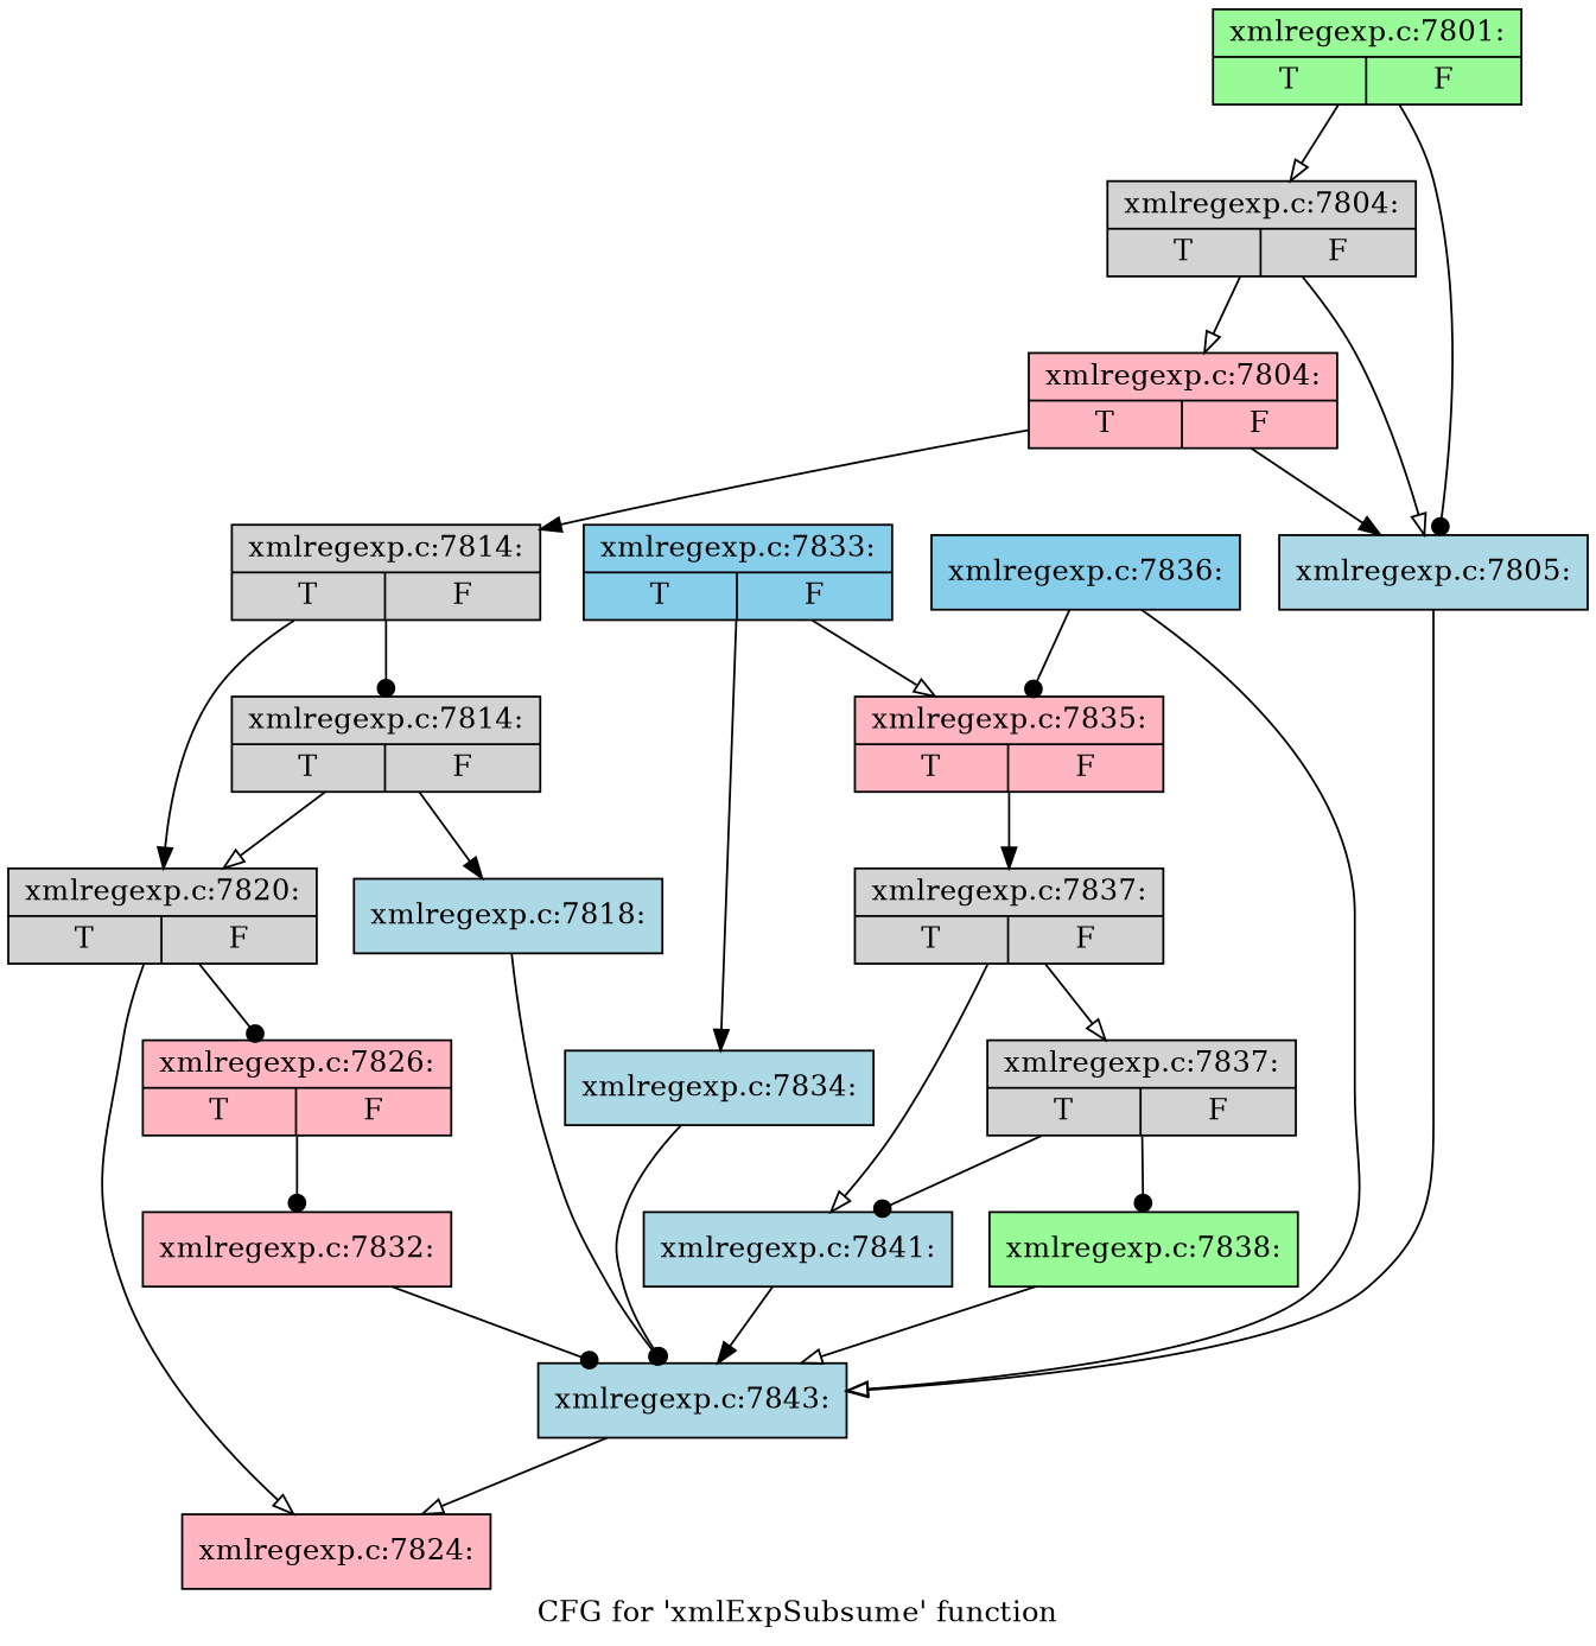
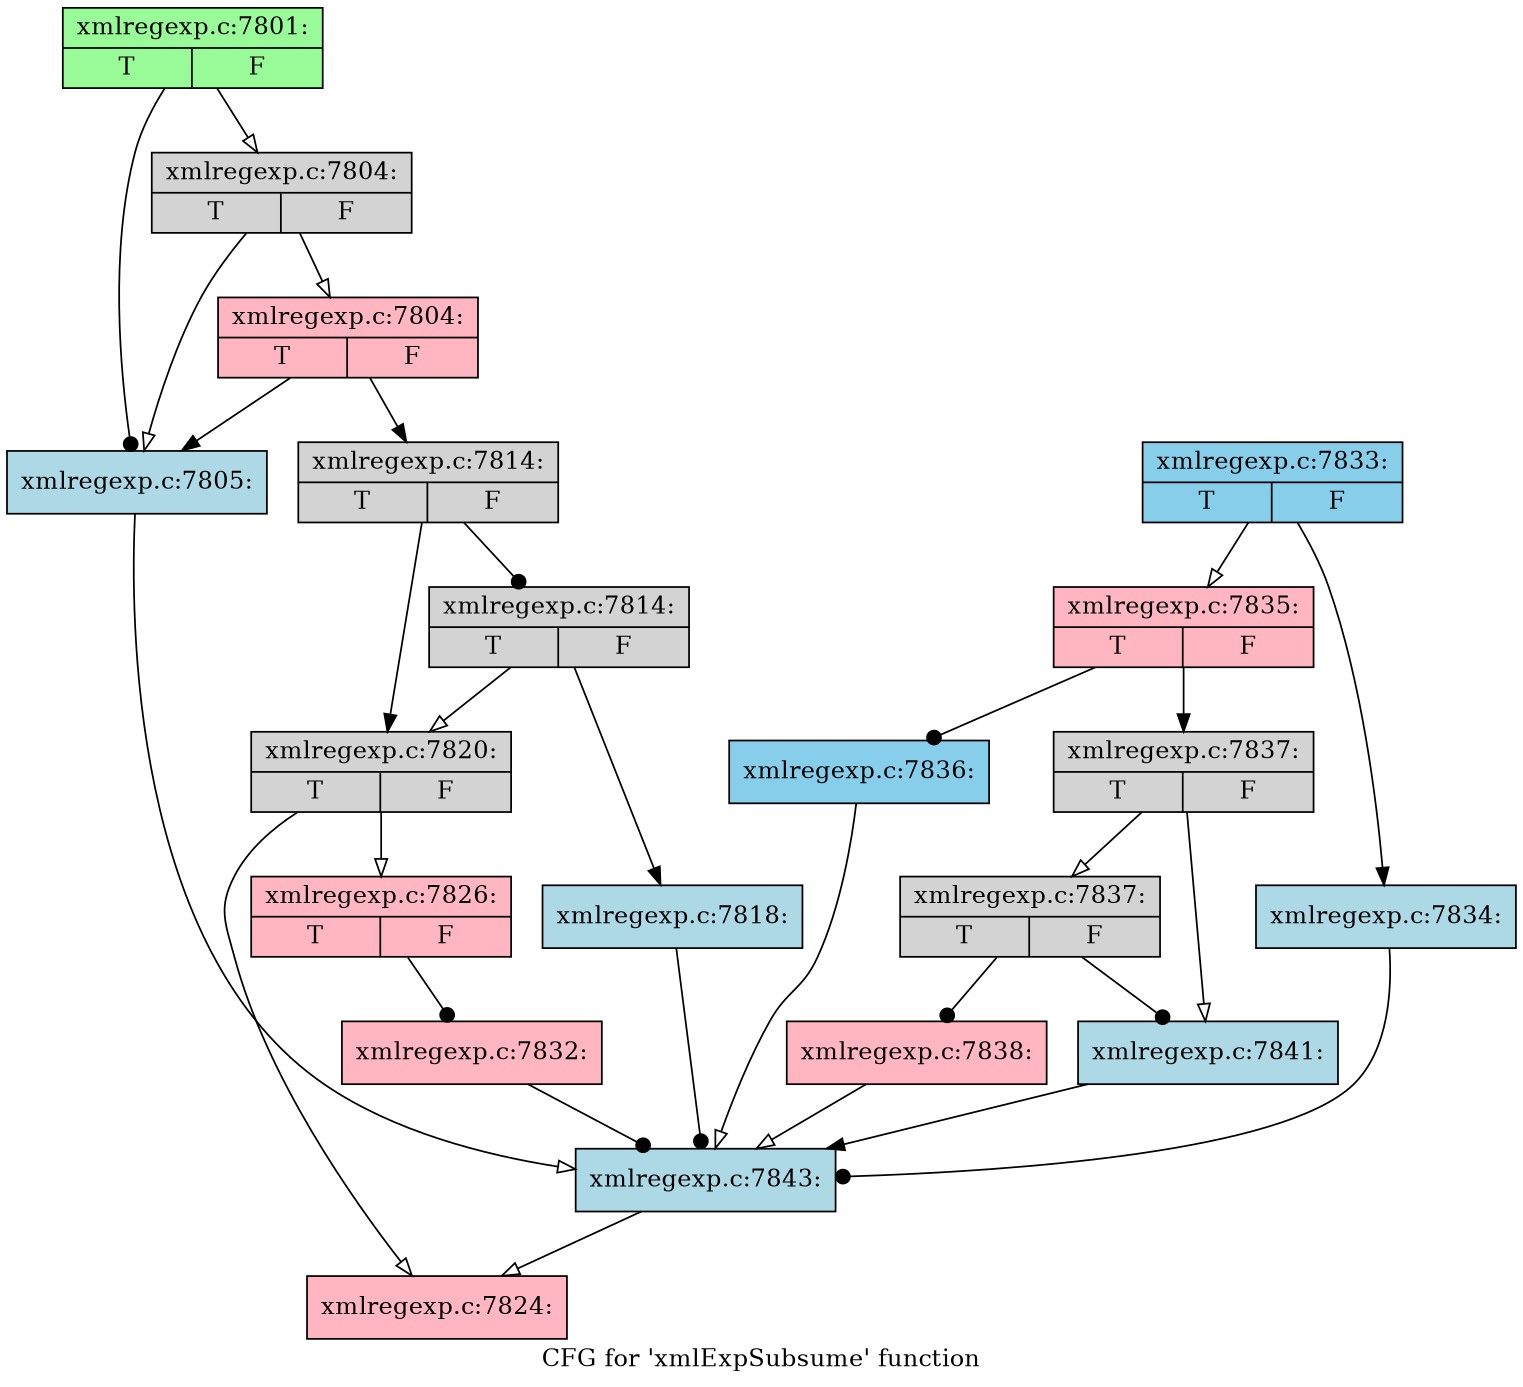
  digraph {
    label="CFG for 'xmlExpSubsume' function"
    node [fillcolor=lightgrey shape=record style=filled]
    edge [arrowhead=onormal]
    n1 [fillcolor=palegreen label="{xmlregexp.c:7801:|{<s0>T|<s1>F}}"]
    n2 [fillcolor=lightblue label="{xmlregexp.c:7805:}"]
    n3 [label="{xmlregexp.c:7804:|{<s0>T|<s1>F}}"]
    n4 [fillcolor=lightblue label="{xmlregexp.c:7843:}"]
    n5 [fillcolor=lightpink label="{xmlregexp.c:7804:|{<s0>T|<s1>F}}"]
    n6 [fillcolor=lightpink label="{xmlregexp.c:7824:}"]
    n7 [label="{xmlregexp.c:7814:|{<s0>T|<s1>F}}"]
    n8 [label="{xmlregexp.c:7814:|{<s0>T|<s1>F}}"]
    n9 [label="{xmlregexp.c:7820:|{<s0>T|<s1>F}}"]
    n10 [fillcolor=lightblue label="{xmlregexp.c:7818:}"]
    n11 [fillcolor=lightpink label="{xmlregexp.c:7826:|{<s0>T|<s1>F}}"]
    n12 [fillcolor=lightpink label="{xmlregexp.c:7832:}"]
    n13 [fillcolor=skyblue label="{xmlregexp.c:7833:|{<s0>T|<s1>F}}"]
    n14 [fillcolor=lightblue label="{xmlregexp.c:7834:}"]
    n15 [fillcolor=lightpink label="{xmlregexp.c:7835:|{<s0>T|<s1>F}}"]
    n16 [fillcolor=skyblue label="{xmlregexp.c:7836:}"]
    n17 [label="{xmlregexp.c:7837:|{<s0>T|<s1>F}}"]
    n18 [label="{xmlregexp.c:7837:|{<s0>T|<s1>F}}"]
    n19 [fillcolor=lightblue label="{xmlregexp.c:7841:}"]
-   n20 [fillcolor=palegreen label="{xmlregexp.c:7838:}"]
+   n20 [fillcolor=lightpink label="{xmlregexp.c:7838:}"]
    n1 -> n2 [arrowhead=dot]
    n1 -> n3
    n2 -> n4
    n3 -> n2
    n3 -> n5
    n4 -> n6
    n5 -> n2 [arrowhead=normal]
    n5 -> n7 [arrowhead=normal]
    n7 -> n8 [arrowhead=dot]
    n7 -> n9 [arrowhead=normal]
    n8 -> n9
    n8 -> n10 [arrowhead=normal]
    n9 -> n6
-   n9 -> n11 [arrowhead=dot]
+   n9 -> n11
    n10 -> n4 [arrowhead=dot]
    n11 -> n12 [arrowhead=dot]
    n12 -> n4 [arrowhead=dot]
    n13 -> n14 [arrowhead=normal]
    n13 -> n15
    n14 -> n4 [arrowhead=dot]
-   n16 -> n15 [arrowhead=dot]
+   n15 -> n16 [arrowhead=dot]
    n15 -> n17 [arrowhead=normal]
    n16 -> n4
    n17 -> n18
    n17 -> n19
    n18 -> n19 [arrowhead=dot]
    n18 -> n20 [arrowhead=dot]
    n19 -> n4 [arrowhead=normal]
    n20 -> n4
  }
